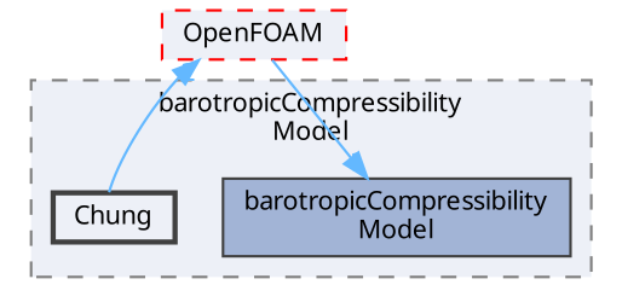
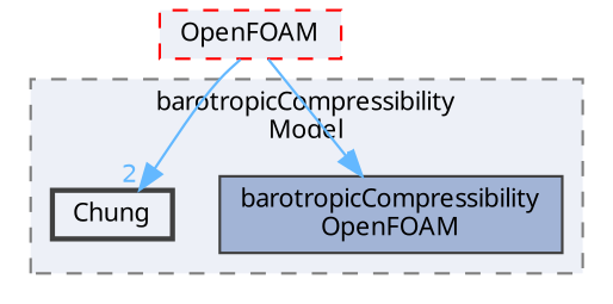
  digraph {
    compound=true
    fontname="Noto Sans"
    node [color=grey25 fillcolor="#edf0f7" fontname="Noto Sans" fontsize=10 shape=box]
    edge [color=steelblue1 fontcolor=steelblue1 fontname="Noto Sans" fontsize=10 labeldistance=1.5 labelfontname=Helvetica labelfontsize=10]
-   n1 [fillcolor="#a2b4d6" height=0.2 label="barotropicCompressibility\lModel" style=filled width=0.4]
+   n1 [fillcolor="#a2b4d6" height=0.2 label="barotropicCompressibility\lOpenFOAM" style=filled width=0.4]
    n2 [height=0.2 label=Chung style="filled,bold" width=0.4]
    n3 [color=red height=0.2 label=OpenFOAM style="filled,dashed" width=0.4]
    subgraph cluster_1 {
      bgcolor="#edf0f7"
      fontsize=10
      label="barotropicCompressibility\lModel"
      pencolor=grey50
      style="filled,dashed"
      n1
      n2
    }
-   n2 -> n3 [headlabel=2]
+   n3 -> n2 [headlabel=2]
    n3 -> n1 [headlabel=1]
  }
